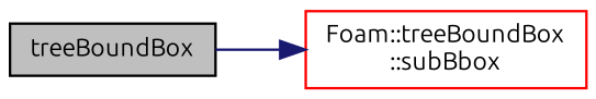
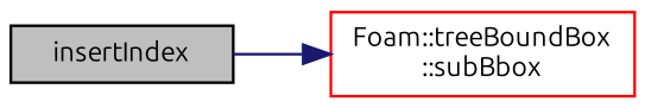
  digraph {
    rankdir=LR
    fontname=Ubuntu
    node [fontname=Ubuntu fontsize=10 shape=record]
-   n1 [color=black fillcolor=grey75 fontcolor=black height=0.2 label=treeBoundBox style=filled width=0.4]
+   n1 [color=black fillcolor=grey75 fontcolor=black height=0.2 label=insertIndex style=filled width=0.4]
    n2 [color=red height=0.2 label="Foam::treeBoundBox\l::subBbox" width=0.4]
    n1 -> n2 [color=midnightblue fontname=Ubuntu fontsize=10 labelfontname=Helvetica labelfontsize=10 style=solid]
  }
